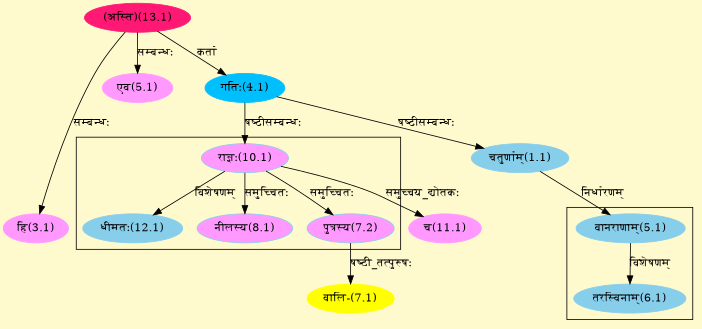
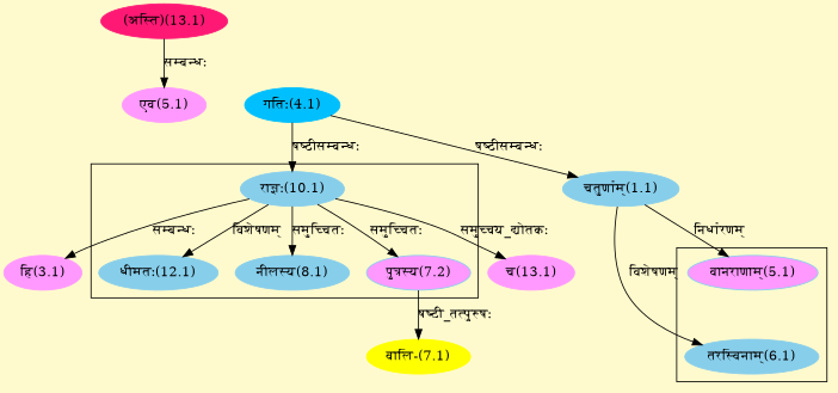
  digraph {
    bgcolor=lemonchiffon1
    compound=true
    fontname="DejaVu Serif"
    rankdir=BT
    node [color="#87CEEB" fontname="DejaVu Serif" style=filled]
    edge [dir=back fontname="DejaVu Serif"]
    n1 [label="तरस्विनाम्(6.1)"]
-   n2 [label="वानराणाम्(5.1)"]
+   n2 [label="वानराणाम्(5.1)" fillcolor="#FF99FF"]
    n3 [fillcolor="#FF99FF" label="पुत्रस्य(7.2)"]
-   n4 [label="राज्ञः(10.1)" fillcolor="#FF99FF"]
-   n5 [label="नीलस्य(8.1)" fillcolor="#FF99FF"]
+   n4 [label="राज्ञः(10.1)"]
+   n5 [label="नीलस्य(8.1)"]
    n6 [label="धीमतः(12.1)"]
    n7 [label="चतुर्णाम्(1.1)"]
    n8 [color="#00BFFF" label="गतिः(4.1)"]
    n9 [color="#FF1975" label="(अस्ति)(13.1)"]
    n10 [color="#FF99FF" label="एव(5.1)"]
    n11 [color="#FF99FF" label="हि(3.1)"]
    n12 [color="#FFFF00" label="वालि-(7.1)"]
-   n13 [color="#FF99FF" label="च(11.1)"]
+   n13 [color="#FF99FF" label="च(13.1)"]
    subgraph cluster_1 {
      n1
      n2
    }
    subgraph cluster_2 {
      n3
      n4
      n5
      n6
    }
-   n1 -> n2 [label="विशेषणम्"]
+   n1 -> n7 [label="विशेषणम्"]
    n2 -> n7 [label="निर्धारणम्"]
    n3 -> n4 [label="समुच्चितः"]
    n4 -> n8 [label="षष्ठीसम्बन्धः"]
    n5 -> n4 [label="समुच्चितः"]
    n6 -> n4 [label="विशेषणम्"]
    n7 -> n8 [label="षष्ठीसम्बन्धः"]
-   n8 -> n9 [label="कर्ता"]
    n10 -> n9 [label="सम्बन्धः"]
-   n11 -> n9 [label="सम्बन्धः"]
+   n11 -> n4 [label="सम्बन्धः"]
    n12 -> n3 [label="षष्ठी_तत्पुरुषः"]
    n13 -> n4 [label="समुच्चय_द्योतकः"]
  }
